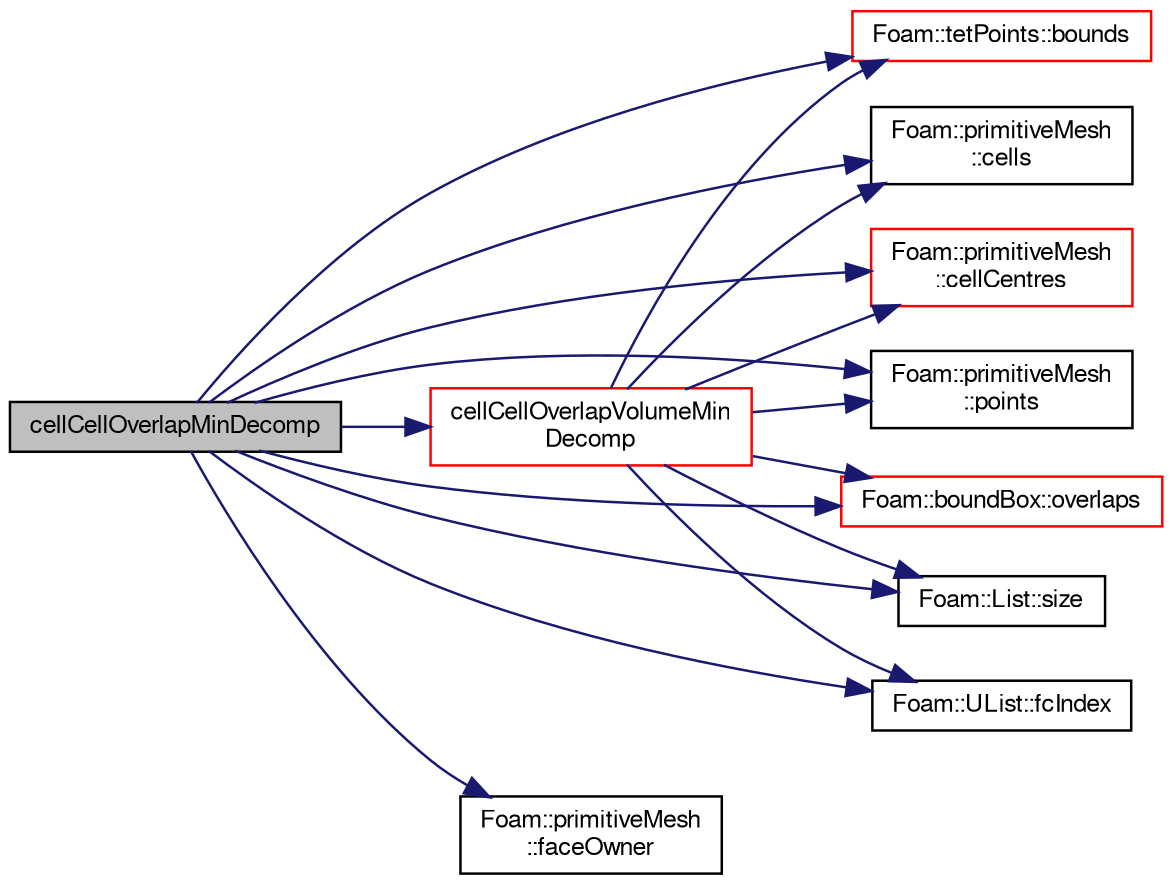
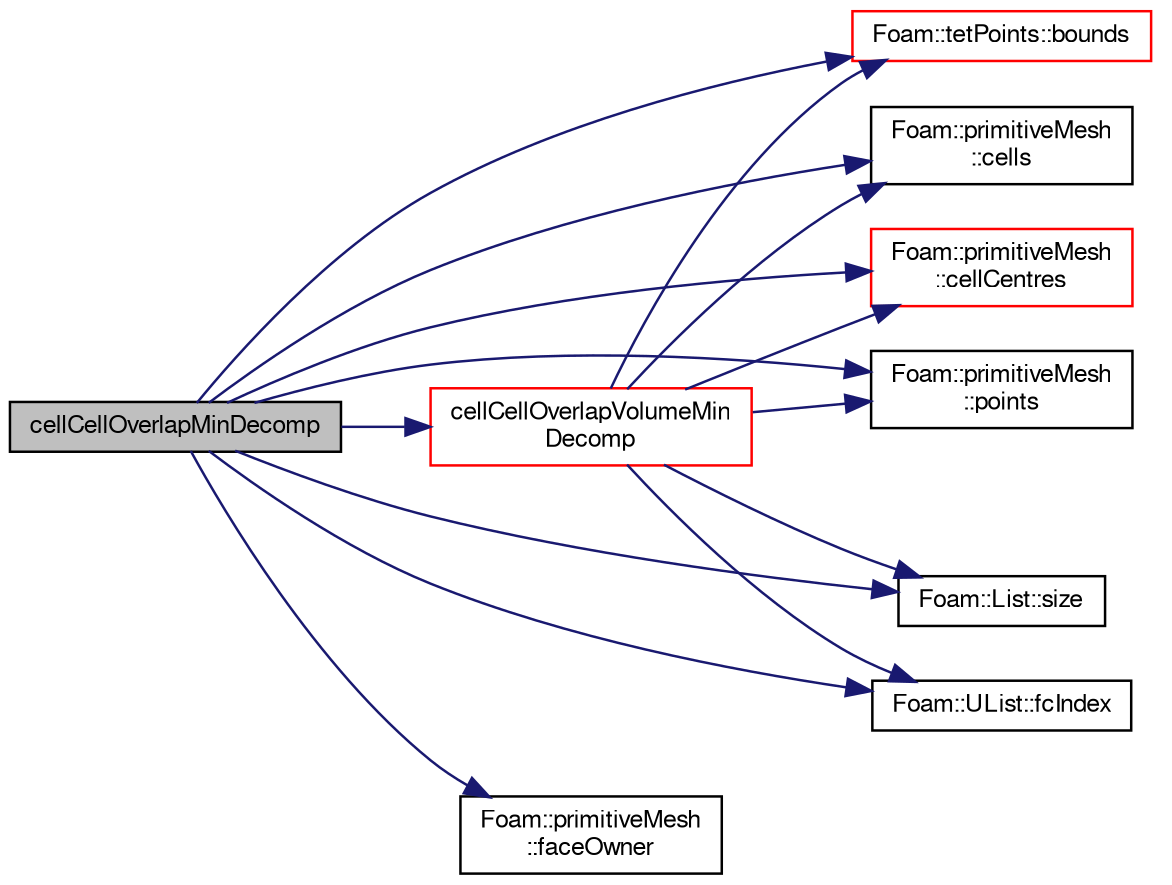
  digraph {
    rankdir=LR
    node [color=black fontname=FreeSans fontsize=10 shape=record]
    edge [color=midnightblue fontname=FreeSans fontsize=10 labelfontname=FreeSans labelfontsize=10 style=solid]
    n1 [fillcolor=grey75 fontcolor=black height=0.2 label=cellCellOverlapMinDecomp style=filled width=0.4]
    n2 [color=red height=0.2 label="Foam::tetPoints::bounds" width=0.4]
    n3 [color=red height=0.2 label="cellCellOverlapVolumeMin\lDecomp" width=0.4]
    n4 [height=0.2 label="Foam::primitiveMesh\l::cells" width=0.4]
    n5 [color=red height=0.2 label="Foam::primitiveMesh\l::cellCentres" width=0.4]
    n6 [height=0.2 label="Foam::primitiveMesh\l::points" width=0.4]
-   n7 [color=red height=0.2 label="Foam::boundBox::overlaps" width=0.4]
    n8 [height=0.2 label="Foam::primitiveMesh\l::faceOwner" width=0.4]
    n9 [height=0.2 label="Foam::List::size" width=0.4]
    n10 [height=0.2 label="Foam::UList::fcIndex" width=0.4]
    n1 -> n2
    n1 -> n3
    n1 -> n4
    n1 -> n5
    n1 -> n6
-   n1 -> n7
    n1 -> n8
    n1 -> n9
    n1 -> n10
    n3 -> n2
    n3 -> n4
    n3 -> n5
    n3 -> n6
-   n3 -> n7
    n3 -> n9
    n3 -> n10
  }
